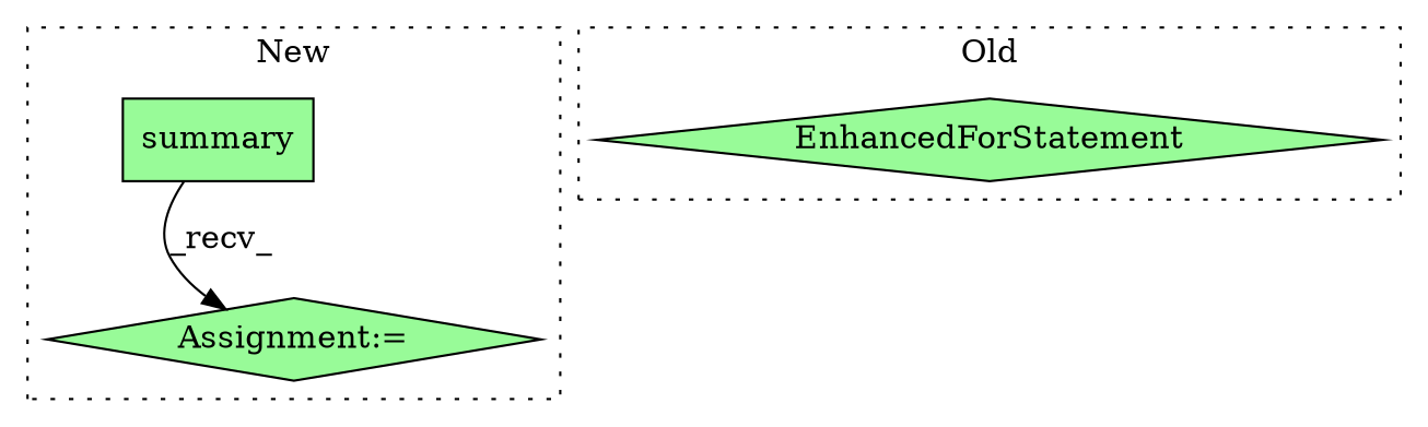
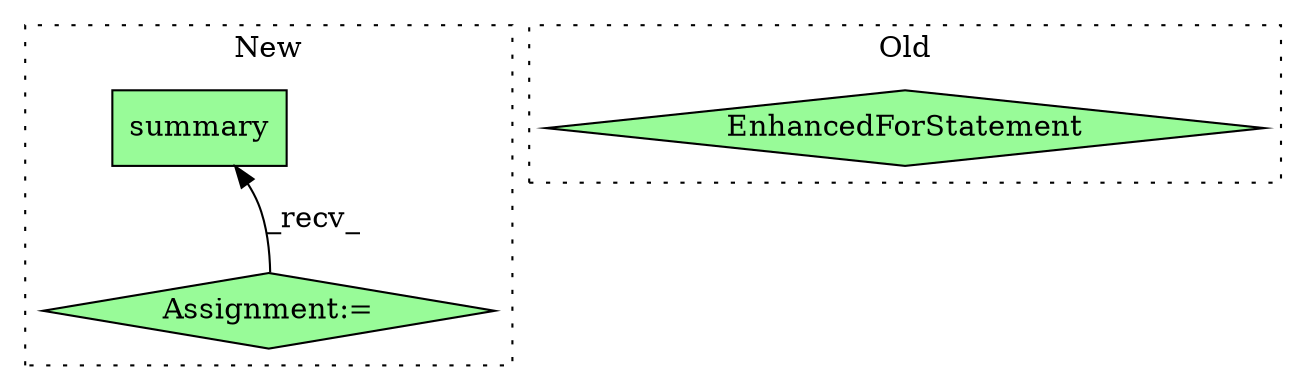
  digraph {
    node [shape=diamond style=filled fillcolor=palegreen]
    n1 [a=32 l=9 label=summary s=2987 shape=box]
    n2 [a=7 l=1 label="Assignment:=" s=2302]
    n3 [a=70 l="77,2" label=EnhancedForStatement s="2504,2612"]
    subgraph cluster_1 {
      label=New
      style=dotted
      n1
      n2
    }
    subgraph cluster_2 {
      label=Old
      style=dotted
      n3
    }
-   n1 -> n2 [label=_recv_]
+   n2 -> n1 [label=_recv_]
  }
